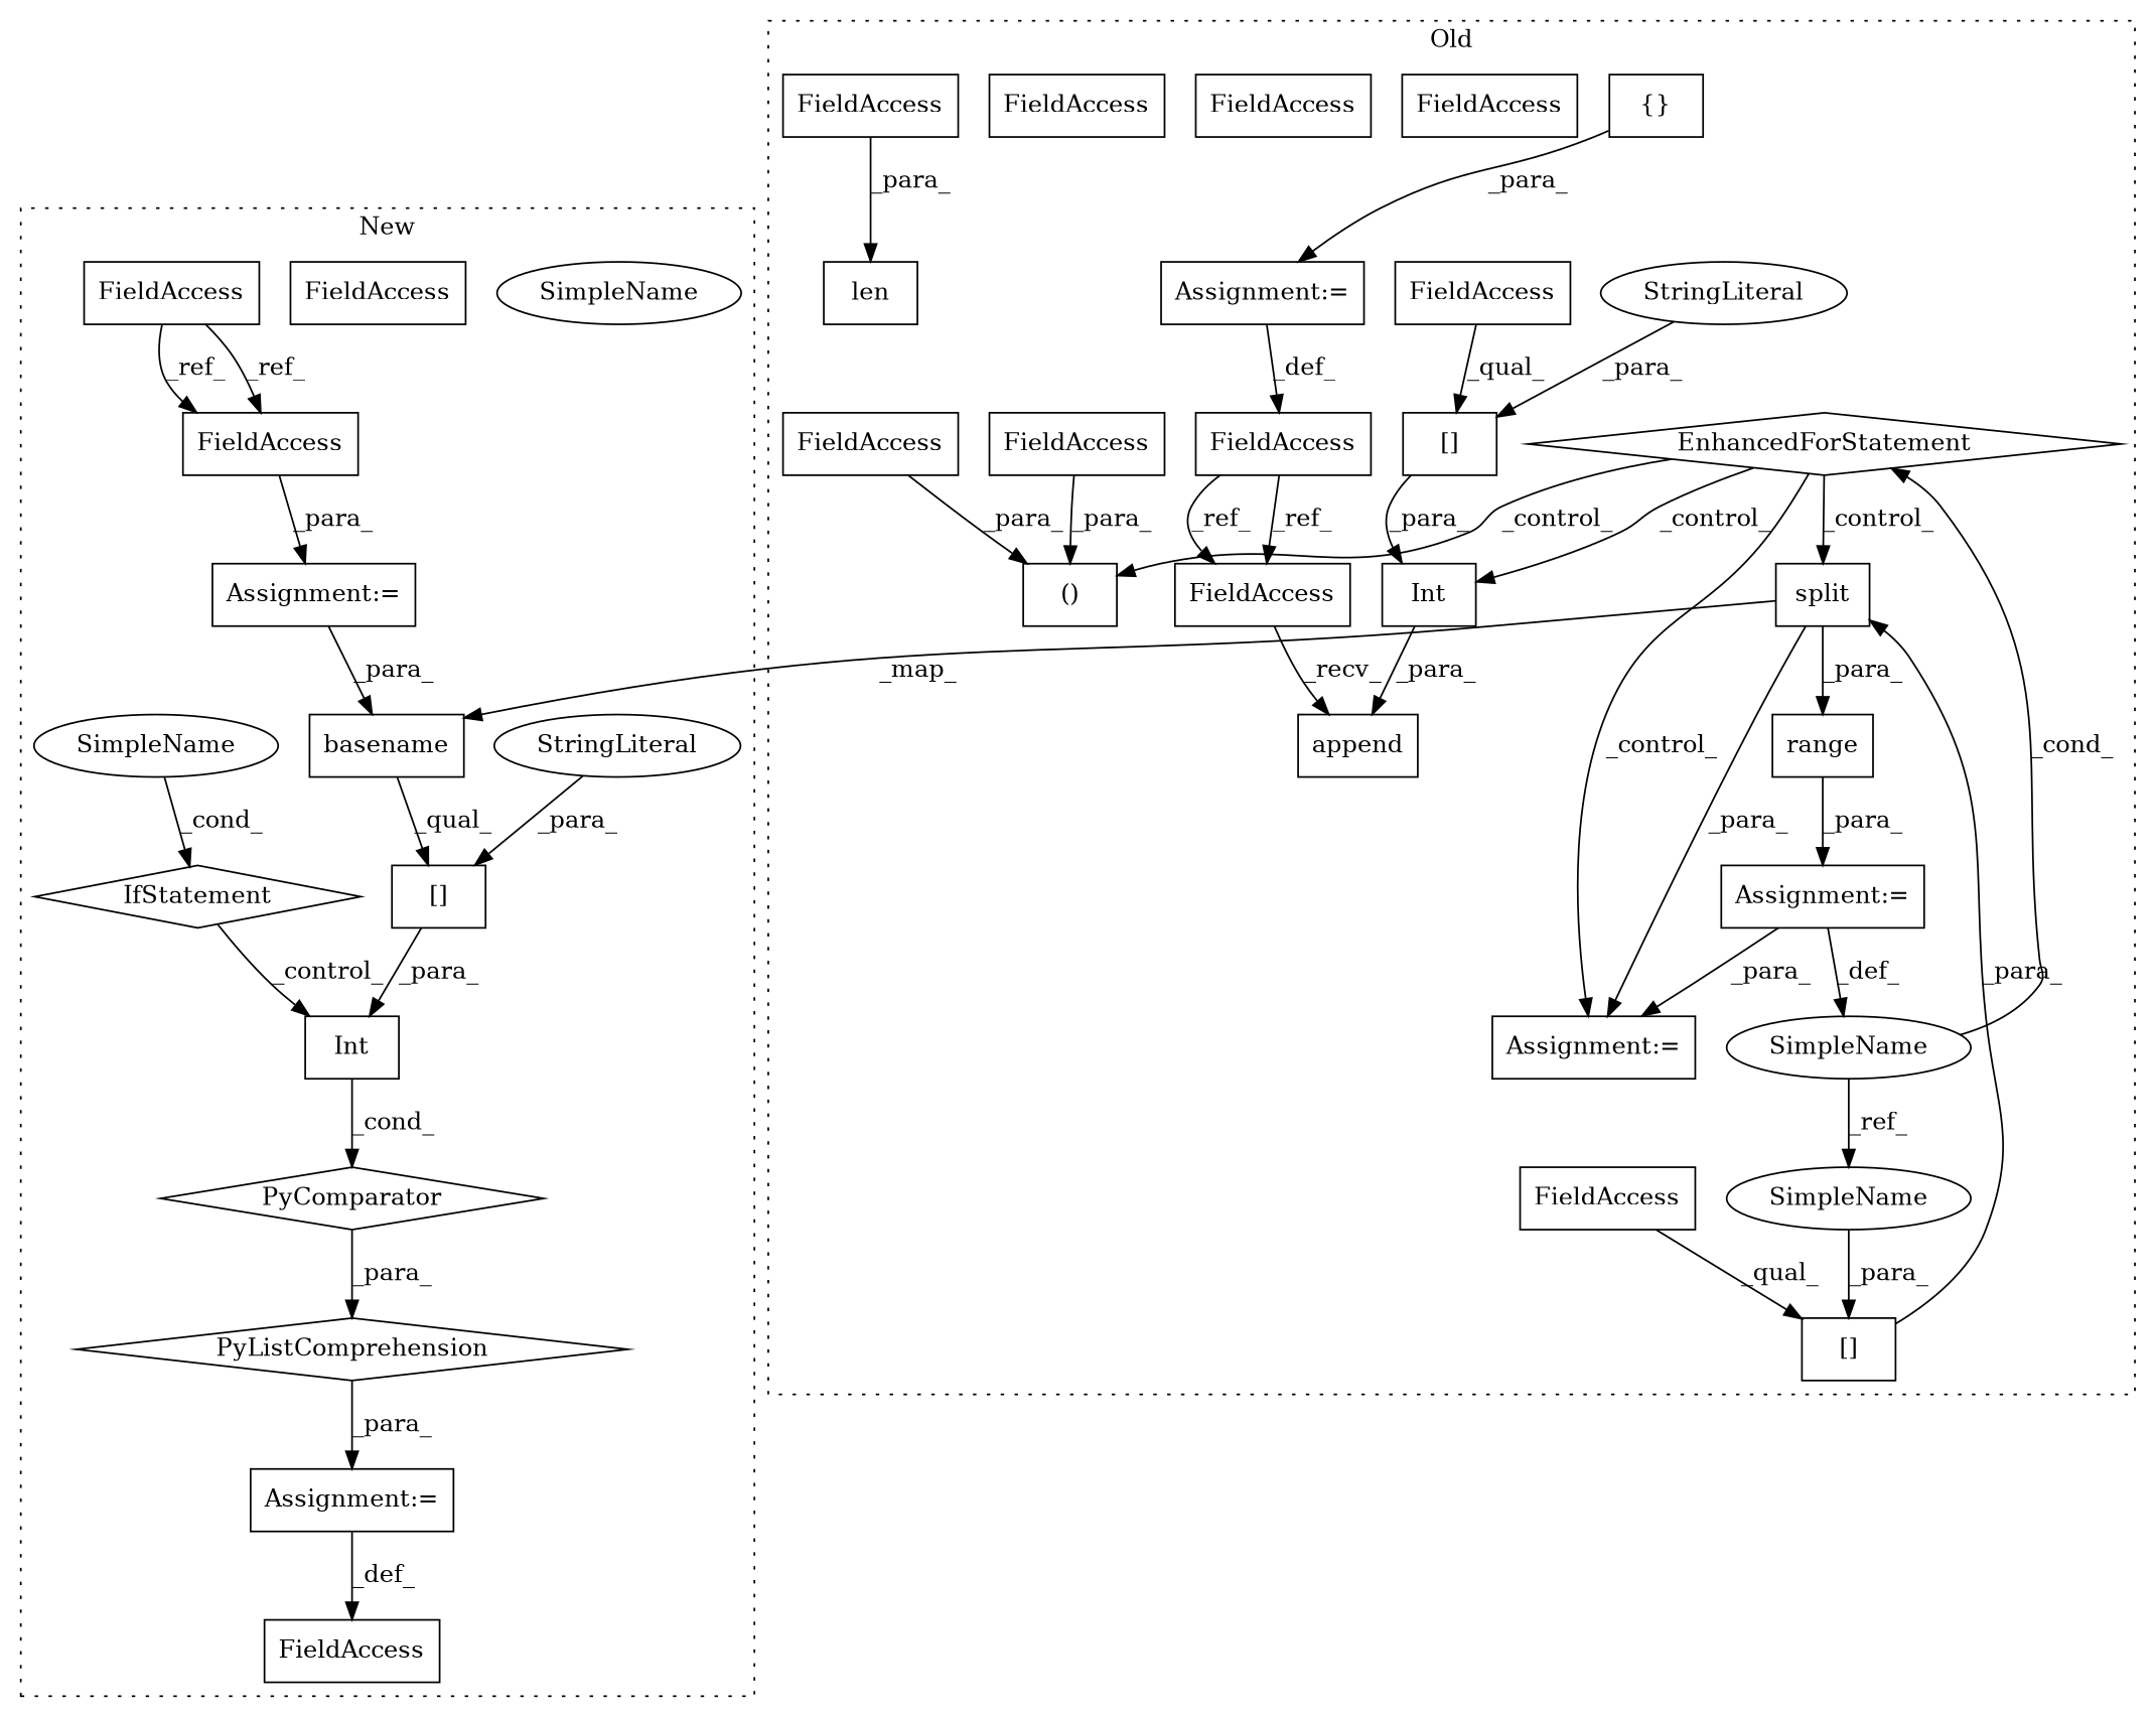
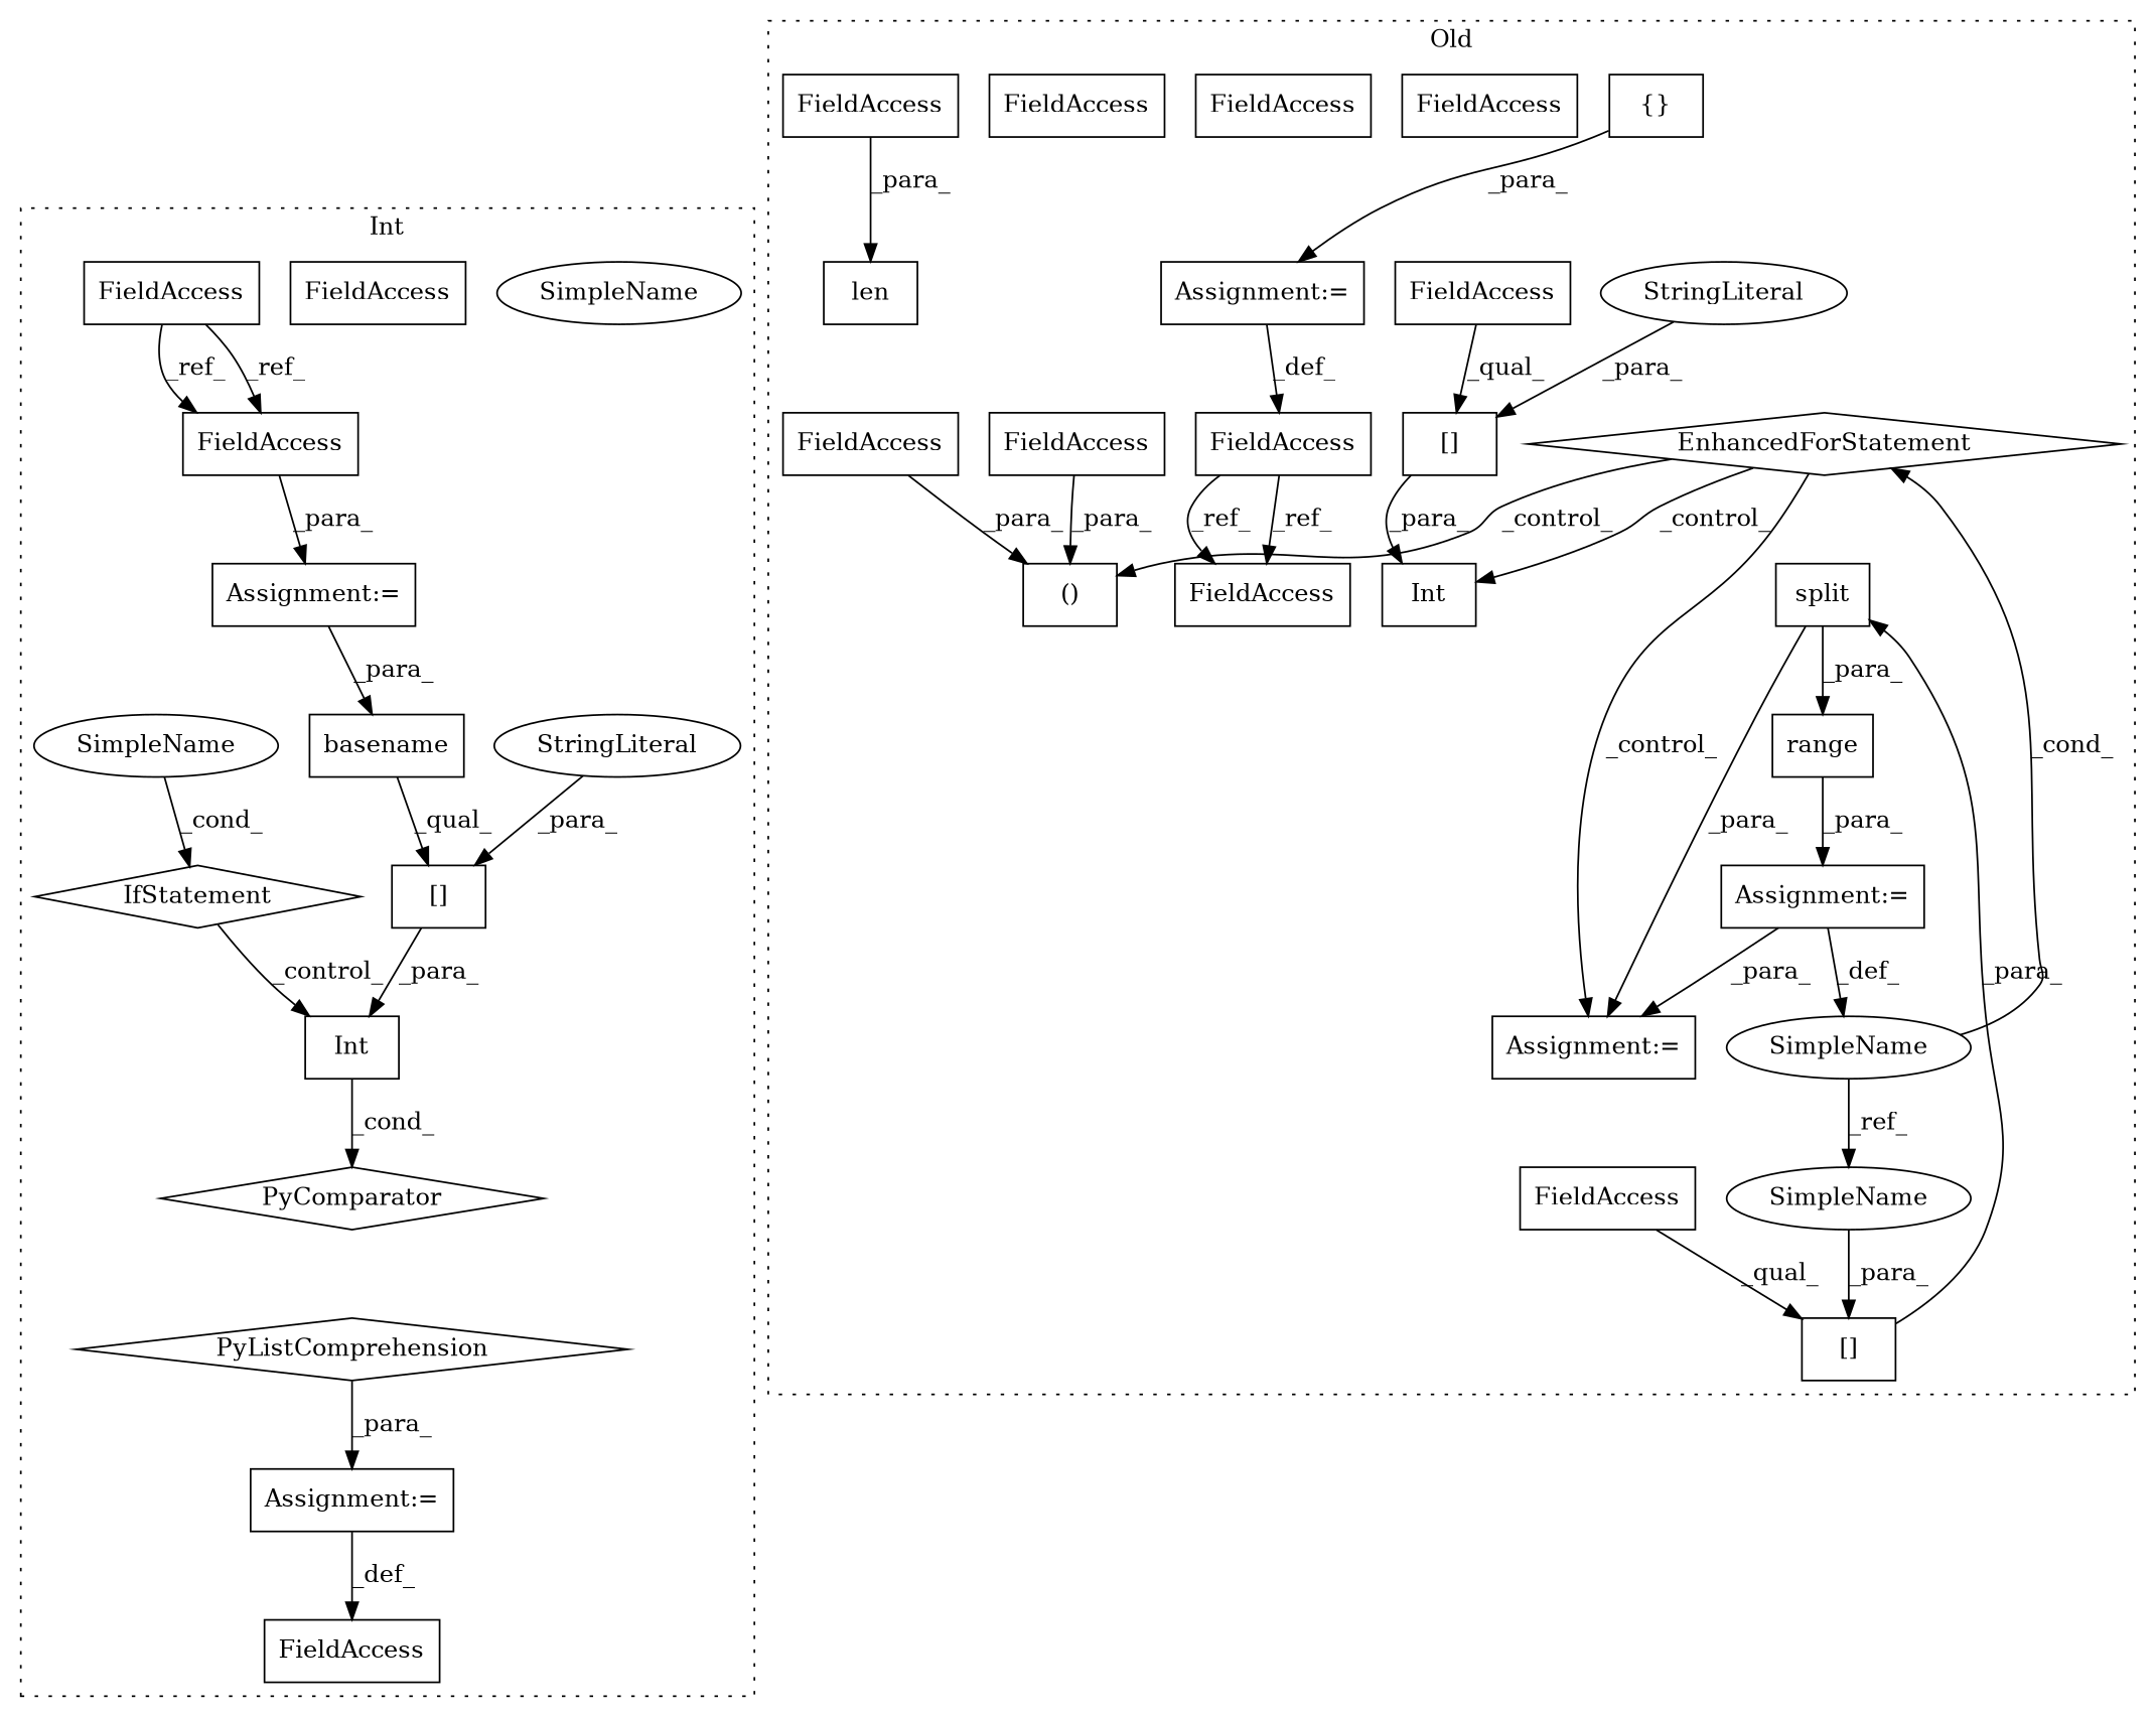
  digraph {
    fontname="DejaVu Serif"
    node [a=22 fontname="DejaVu Serif" l=9 s=540 shape=box]
    edge [fontname="DejaVu Serif"]
    n1 [a=32 l="4,1" label=Int s="609,641"]
-   n2 [a=32 l="7,1" label=append s="602,642"]
    n3 [a=70 l="53,2" label=EnhancedForStatement s="434,516" shape=diamond]
    n4 [a=4 l=2 label="{}" s=426]
    n5 [a=7 l=1 label="Assignment:=" s=416]
    n6 [a=32 l="6,1" label=range s="495,515"]
    n7 [a=42 l=1 label=SimpleName s=491 shape=ellipse]
    n8 [label=FieldAccess s=407]
    n9 [label=FieldAccess s=592]
    n10 [a=7 l="53,2" label="Assignment:=" s="434,516"]
    n11 [a=106 l=22 label="()" s=533]
    n12 [a=32 l="6,1" label=split s="565,583"]
    n13 [a=2 l="10,1" label="[]" s="571,582"]
    n14 [a=32 l="4,1" label=len s="501,514"]
    n15 [a=2 l="9,1" label="[]" s="613,640"]
    n16 [label=FieldAccess s=505]
    n17 [l=1 label=FieldAccess s=533]
    n18 [label=FieldAccess s=571]
    n19 [l=8 label=FieldAccess s=547]
    n20 [l=8 label=FieldAccess s=613]
    n21 [a=45 l=18 label=StringLiteral s=622 shape=ellipse]
    n22 [a=7 l=2 label="Assignment:=" s=555]
    n23 [a=42 l=1 label=SimpleName s=581 shape=ellipse]
    n24 [label=FieldAccess s=592]
    n25 [label=FieldAccess s=505]
    n26 [label=FieldAccess s=571]
    n27 [a=109 l=152 label=PyListComprehension s=428 shape=diamond]
    n28 [a=113 l=32 label=PyComparator shape=diamond]
    n29 [a=7 l=32 label="Assignment:="]
    n30 [a=7 l=12 label="Assignment:=" s=416]
    n31 [label=FieldAccess s=407]
    n32 [a=32 l="9,1" label=basename s="440,457"]
    n33 [a=2 l="27,1" label="[]" s="432,477"]
    n34 [a=42 l=5 label=SimpleName s=567 shape=ellipse]
    n35 [a=25 l=32 label=IfStatement shape=diamond]
    n36 [label=FieldAccess s=554]
    n37 [a=45 l=18 label=StringLiteral s=459 shape=ellipse]
    n38 [a=32 l="4,1" label=Int s="428,478"]
    n39 [label=FieldAccess s=363]
    n40 [a=42 l=5 label=SimpleName s=567 shape=ellipse]
    n41 [label=FieldAccess s=554]
    subgraph cluster_1 {
      label=Old
      style=dotted
      n1
-     n2
      n3
      n4
      n5
      n6
      n7
      n8
      n9
      n10
      n11
      n12
      n13
      n14
      n15
      n16
      n17
      n18
      n19
      n20
      n21
      n22
      n23
      n24
      n25
      n26
    }
    subgraph cluster_2 {
-     label=New
+     label=Int
      style=dotted
      n27
      n28
      n29
      n30
      n31
      n32
      n33
      n34
      n35
      n36
      n37
      n38
      n39
      n40
      n41
    }
-   n1 -> n2 [label=_para_]
    n3 -> n1 [label=_control_]
    n3 -> n11 [label=_control_]
-   n3 -> n12 [label=_control_]
    n3 -> n22 [label=_control_]
    n4 -> n5 [label=_para_]
    n5 -> n8 [label=_def_]
    n6 -> n10 [label=_para_]
    n7 -> n3 [label=_cond_]
    n7 -> n23 [label=_ref_]
    n8 -> n24 [label=_ref_]
    n8 -> n24 [label=_ref_]
    n10 -> n7 [label=_def_]
    n10 -> n22 [label=_para_]
    n12 -> n6 [label=_para_]
    n12 -> n22 [label=_para_]
-   n12 -> n32 [label=_map_]
    n13 -> n12 [label=_para_]
    n15 -> n1 [label=_para_]
    n17 -> n11 [label=_para_]
    n19 -> n11 [label=_para_]
    n20 -> n15 [label=_qual_]
    n21 -> n15 [label=_para_]
    n23 -> n13 [label=_para_]
-   n24 -> n2 [label=_recv_]
    n25 -> n14 [label=_para_]
    n26 -> n13 [label=_qual_]
    n27 -> n30 [label=_para_]
-   n28 -> n27 [label=_para_]
    n29 -> n32 [label=_para_]
    n30 -> n31 [label=_def_]
    n32 -> n33 [label=_qual_]
    n33 -> n38 [label=_para_]
    n35 -> n38 [label=_control_]
    n37 -> n33 [label=_para_]
    n38 -> n28 [label=_cond_]
    n39 -> n41 [label=_ref_]
    n39 -> n41 [label=_ref_]
    n40 -> n35 [label=_cond_]
    n41 -> n29 [label=_para_]
  }
